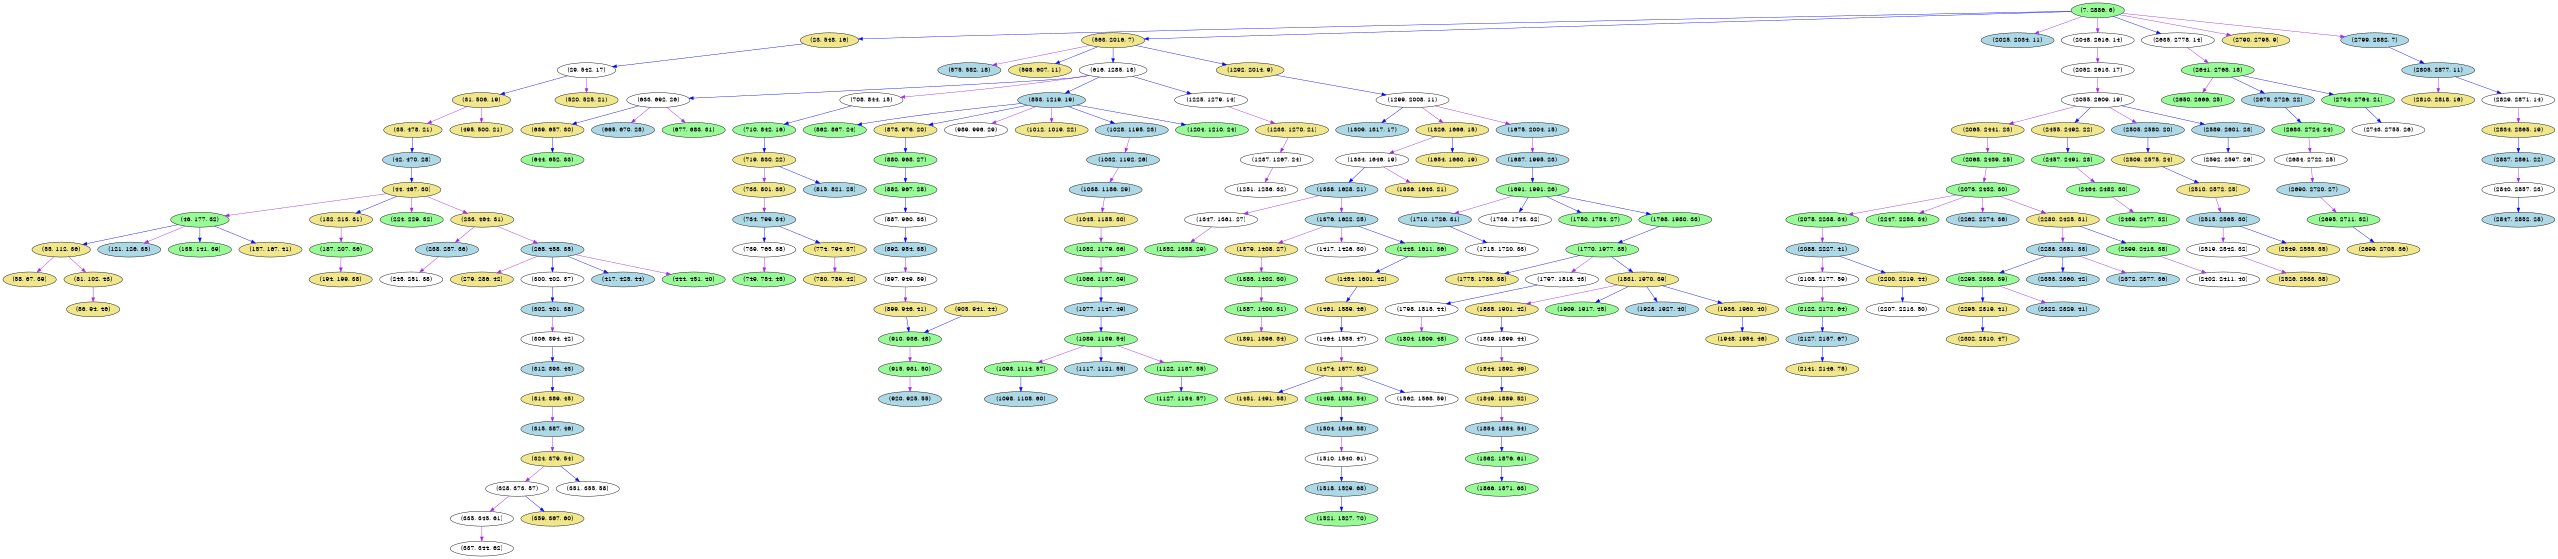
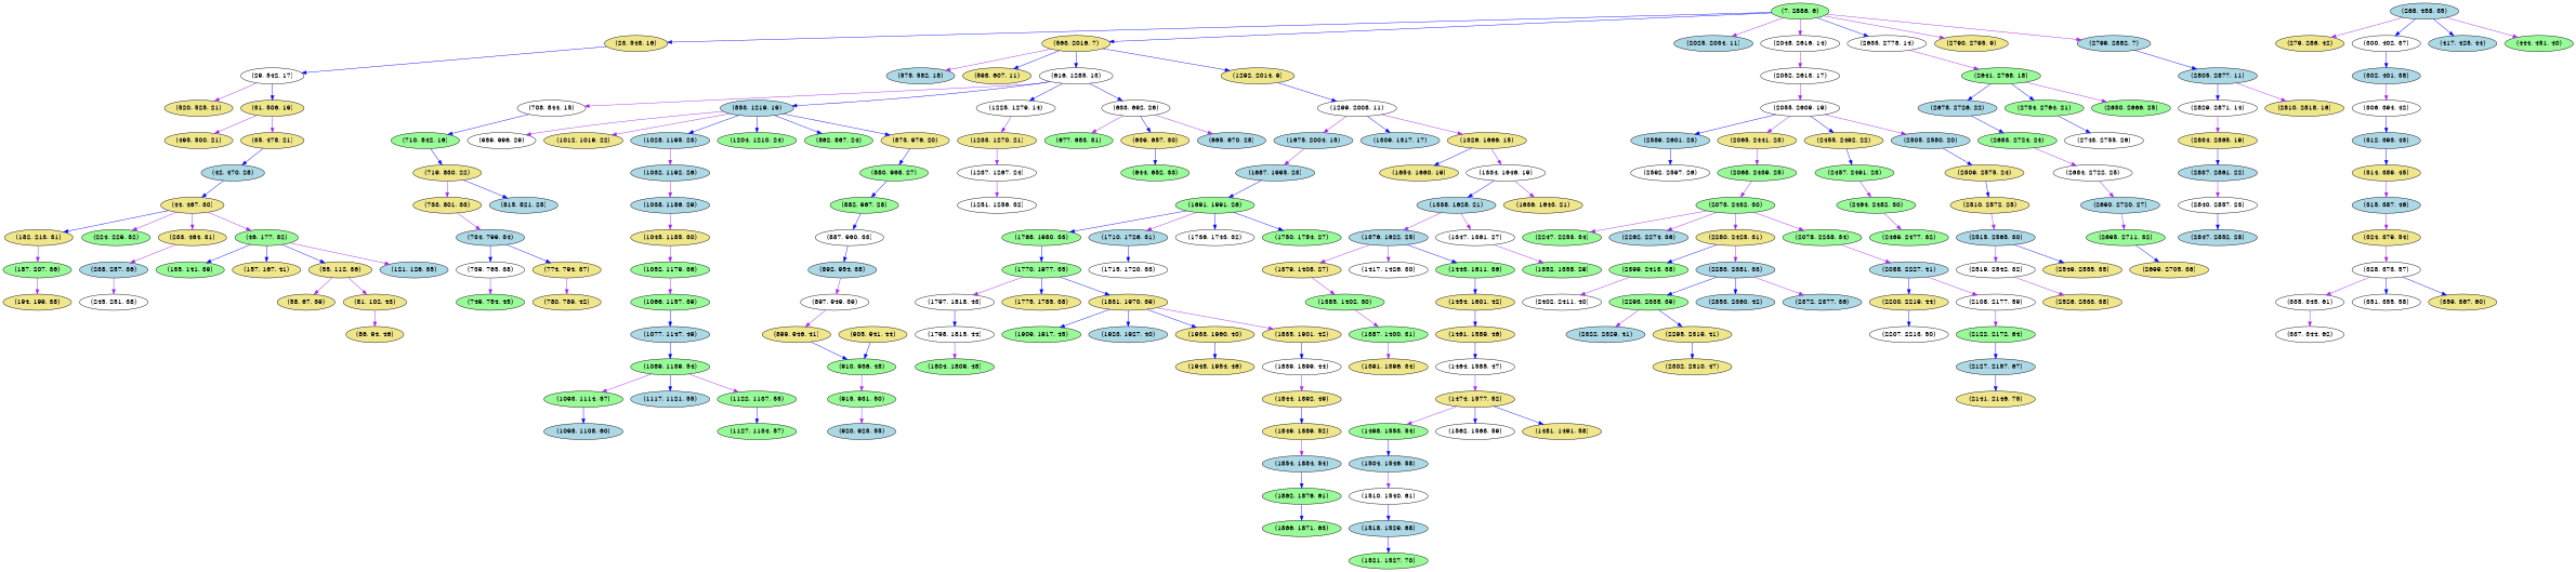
  digraph {
    node [fillcolor=khaki style=filled]
    edge [color=purple]
    "(7, 2886, 6)" [fillcolor=palegreen]
    "(23, 548, 16)"
    "(563, 2016, 7)"
    "(2025, 2034, 11)" [fillcolor=lightblue]
    "(2048, 2616, 14)" [fillcolor=white]
    "(2635, 2778, 14)" [fillcolor=white]
    "(2790, 2795, 9)"
    "(2799, 2882, 7)" [fillcolor=lightblue]
    "(29, 542, 17)" [fillcolor=white]
    "(575, 582, 18)" [fillcolor=lightblue]
    "(598, 607, 11)"
    "(616, 1285, 13)" [fillcolor=white]
    "(1292, 2014, 9)"
    "(2052, 2613, 17)" [fillcolor=white]
    "(2641, 2768, 18)" [fillcolor=palegreen]
    "(2805, 2877, 11)" [fillcolor=lightblue]
    "(31, 506, 19)"
    "(520, 525, 21)"
    "(35, 478, 21)"
    "(495, 500, 21)"
    "(42, 470, 28)" [fillcolor=lightblue]
    "(44, 467, 30)"
    "(46, 177, 32)" [fillcolor=palegreen]
    "(182, 213, 31)"
    "(224, 229, 32)" [fillcolor=palegreen]
    "(233, 464, 31)"
    "(55, 112, 36)"
    "(121, 126, 35)" [fillcolor=lightblue]
    "(135, 141, 39)" [fillcolor=palegreen]
    "(157, 167, 41)"
    "(187, 207, 36)" [fillcolor=palegreen]
    "(238, 257, 36)" [fillcolor=lightblue]
    "(268, 458, 35)" [fillcolor=lightblue]
    "(58, 67, 39)"
    "(81, 102, 43)"
    "(86, 94, 46)"
    "(194, 199, 38)"
    "(245, 251, 38)" [fillcolor=white]
    "(279, 286, 42)"
    "(300, 402, 37)" [fillcolor=white]
    "(417, 425, 44)" [fillcolor=lightblue]
    "(444, 451, 40)" [fillcolor=palegreen]
    "(302, 401, 38)" [fillcolor=lightblue]
    "(306, 394, 42)" [fillcolor=white]
    "(312, 393, 43)" [fillcolor=lightblue]
    "(314, 389, 45)"
    "(315, 387, 46)" [fillcolor=lightblue]
    "(324, 379, 54)"
    "(328, 373, 57)" [fillcolor=white]
    "(335, 345, 61)" [fillcolor=white]
    "(351, 355, 58)" [fillcolor=white]
    "(359, 367, 60)"
    "(337, 344, 62)" [fillcolor=white]
    "(633, 692, 26)" [fillcolor=white]
    "(708, 844, 15)" [fillcolor=white]
    "(853, 1219, 19)" [fillcolor=lightblue]
    "(1225, 1279, 14)" [fillcolor=white]
    "(1299, 2008, 11)" [fillcolor=white]
    "(639, 657, 30)"
    "(665, 670, 28)" [fillcolor=lightblue]
    "(677, 683, 31)" [fillcolor=palegreen]
    "(710, 842, 16)" [fillcolor=palegreen]
    "(862, 867, 24)" [fillcolor=palegreen]
    "(873, 976, 20)"
    "(989, 996, 29)" [fillcolor=white]
    "(1012, 1019, 22)"
    "(1028, 1195, 23)" [fillcolor=lightblue]
    "(1204, 1210, 24)" [fillcolor=palegreen]
    "(1233, 1270, 21)"
    "(644, 652, 33)" [fillcolor=palegreen]
    "(719, 830, 22)"
    "(733, 801, 33)"
    "(815, 821, 25)" [fillcolor=lightblue]
    "(734, 799, 34)" [fillcolor=lightblue]
    "(739, 765, 38)" [fillcolor=white]
    "(774, 794, 37)"
    "(749, 754, 45)" [fillcolor=palegreen]
    "(780, 789, 42)"
    "(880, 968, 27)" [fillcolor=palegreen]
    "(1032, 1192, 26)" [fillcolor=lightblue]
    "(882, 967, 28)" [fillcolor=palegreen]
    "(887, 960, 33)" [fillcolor=white]
    "(892, 954, 38)" [fillcolor=lightblue]
    "(897, 949, 39)" [fillcolor=white]
    "(899, 946, 41)"
    "(910, 936, 48)" [fillcolor=palegreen]
    "(905, 941, 44)"
    "(915, 931, 50)" [fillcolor=palegreen]
    "(920, 925, 55)" [fillcolor=lightblue]
    "(1038, 1186, 29)" [fillcolor=lightblue]
    "(1045, 1185, 30)"
    "(1052, 1179, 36)" [fillcolor=palegreen]
    "(1066, 1157, 39)" [fillcolor=palegreen]
    "(1077, 1147, 49)" [fillcolor=lightblue]
    "(1089, 1139, 54)" [fillcolor=palegreen]
    "(1093, 1114, 57)" [fillcolor=palegreen]
    "(1117, 1121, 55)" [fillcolor=lightblue]
    "(1122, 1137, 55)" [fillcolor=palegreen]
    "(1098, 1108, 60)" [fillcolor=lightblue]
    "(1127, 1134, 57)" [fillcolor=palegreen]
    "(1237, 1267, 24)" [fillcolor=white]
    "(1251, 1256, 32)" [fillcolor=white]
    "(1309, 1317, 17)" [fillcolor=lightblue]
    "(1326, 1666, 15)"
    "(1675, 2004, 15)" [fillcolor=lightblue]
    "(1334, 1646, 19)" [fillcolor=white]
    "(1654, 1660, 19)"
    "(1687, 1995, 23)" [fillcolor=lightblue]
    "(1338, 1628, 21)" [fillcolor=lightblue]
    "(1636, 1643, 21)"
    "(1347, 1361, 27)" [fillcolor=white]
    "(1376, 1622, 25)" [fillcolor=lightblue]
    "(1352, 1358, 29)" [fillcolor=palegreen]
    "(1379, 1408, 27)"
    "(1417, 1426, 30)" [fillcolor=white]
    "(1443, 1611, 36)" [fillcolor=palegreen]
    "(1385, 1402, 30)" [fillcolor=palegreen]
    "(1454, 1601, 42)"
    "(1387, 1400, 31)" [fillcolor=palegreen]
    "(1391, 1396, 34)"
    "(1461, 1589, 46)"
    "(1464, 1585, 47)" [fillcolor=white]
    "(1474, 1577, 52)"
    "(1481, 1491, 58)"
    "(1498, 1553, 54)" [fillcolor=palegreen]
    "(1562, 1568, 59)" [fillcolor=white]
    "(1504, 1546, 58)" [fillcolor=lightblue]
    "(1510, 1540, 61)" [fillcolor=white]
    "(1518, 1529, 68)" [fillcolor=lightblue]
    "(1521, 1527, 70)" [fillcolor=palegreen]
    "(1691, 1991, 26)" [fillcolor=palegreen]
    "(1710, 1726, 31)" [fillcolor=lightblue]
    "(1736, 1743, 32)" [fillcolor=white]
    "(1750, 1754, 27)" [fillcolor=palegreen]
    "(1768, 1980, 33)" [fillcolor=palegreen]
    "(1715, 1720, 33)" [fillcolor=white]
    "(1770, 1977, 35)" [fillcolor=palegreen]
    "(1775, 1785, 38)"
    "(1797, 1818, 43)" [fillcolor=white]
    "(1831, 1970, 39)"
    "(1798, 1815, 44)" [fillcolor=white]
    "(1835, 1901, 42)"
    "(1909, 1917, 45)" [fillcolor=palegreen]
    "(1923, 1927, 40)" [fillcolor=lightblue]
    "(1933, 1960, 40)"
    "(1804, 1809, 48)" [fillcolor=palegreen]
    "(1839, 1899, 44)" [fillcolor=white]
    "(1948, 1954, 46)"
    "(1844, 1892, 49)"
    "(1849, 1889, 52)"
    "(1854, 1884, 54)" [fillcolor=lightblue]
    "(1862, 1876, 61)" [fillcolor=palegreen]
    "(1866, 1871, 63)" [fillcolor=palegreen]
    "(2055, 2609, 19)" [fillcolor=white]
    "(2065, 2441, 23)"
    "(2455, 2492, 22)"
    "(2505, 2580, 20)" [fillcolor=lightblue]
    "(2589, 2601, 23)" [fillcolor=lightblue]
    "(2068, 2439, 25)" [fillcolor=palegreen]
    "(2457, 2491, 23)" [fillcolor=palegreen]
    "(2509, 2575, 24)"
    "(2592, 2597, 26)" [fillcolor=white]
    "(2073, 2432, 30)" [fillcolor=palegreen]
    "(2078, 2238, 34)" [fillcolor=palegreen]
    "(2247, 2253, 34)" [fillcolor=palegreen]
    "(2262, 2274, 36)" [fillcolor=lightblue]
    "(2280, 2425, 31)"
    "(2088, 2227, 41)" [fillcolor=lightblue]
    "(2283, 2381, 33)" [fillcolor=lightblue]
    "(2399, 2413, 38)" [fillcolor=palegreen]
    "(2108, 2177, 59)" [fillcolor=white]
    "(2200, 2219, 44)"
    "(2122, 2172, 64)" [fillcolor=palegreen]
    "(2207, 2213, 50)" [fillcolor=white]
    "(2127, 2157, 67)" [fillcolor=lightblue]
    "(2141, 2146, 75)"
    "(2293, 2335, 39)" [fillcolor=palegreen]
    "(2353, 2360, 42)" [fillcolor=lightblue]
    "(2372, 2377, 36)" [fillcolor=lightblue]
    "(2402, 2411, 40)" [fillcolor=white]
    "(2295, 2319, 41)"
    "(2322, 2329, 41)" [fillcolor=lightblue]
    "(2302, 2310, 47)"
    "(2464, 2482, 30)" [fillcolor=palegreen]
    "(2469, 2477, 32)" [fillcolor=palegreen]
    "(2510, 2572, 25)"
    "(2515, 2565, 30)" [fillcolor=lightblue]
    "(2519, 2542, 32)" [fillcolor=white]
    "(2549, 2555, 35)"
    "(2526, 2533, 38)"
    "(2650, 2666, 25)" [fillcolor=palegreen]
    "(2678, 2726, 22)" [fillcolor=lightblue]
    "(2734, 2764, 21)" [fillcolor=palegreen]
    "(2683, 2724, 24)" [fillcolor=palegreen]
    "(2743, 2755, 26)" [fillcolor=white]
    "(2684, 2722, 25)" [fillcolor=white]
    "(2690, 2720, 27)" [fillcolor=lightblue]
    "(2695, 2711, 32)" [fillcolor=palegreen]
    "(2699, 2705, 36)"
    "(2810, 2818, 16)"
    "(2829, 2871, 14)" [fillcolor=white]
    "(2834, 2865, 19)"
    "(2837, 2861, 22)" [fillcolor=lightblue]
    "(2840, 2857, 23)" [fillcolor=white]
    "(2847, 2852, 28)" [fillcolor=lightblue]
    "(7, 2886, 6)" -> "(23, 548, 16)" [color=blue]
    "(7, 2886, 6)" -> "(563, 2016, 7)" [color=blue]
    "(7, 2886, 6)" -> "(2025, 2034, 11)"
    "(7, 2886, 6)" -> "(2048, 2616, 14)"
    "(7, 2886, 6)" -> "(2635, 2778, 14)" [color=blue]
    "(7, 2886, 6)" -> "(2790, 2795, 9)"
    "(7, 2886, 6)" -> "(2799, 2882, 7)"
    "(23, 548, 16)" -> "(29, 542, 17)" [color=blue]
    "(563, 2016, 7)" -> "(575, 582, 18)"
    "(563, 2016, 7)" -> "(598, 607, 11)" [color=blue]
    "(563, 2016, 7)" -> "(616, 1285, 13)" [color=blue]
    "(563, 2016, 7)" -> "(1292, 2014, 9)" [color=blue]
    "(2048, 2616, 14)" -> "(2052, 2613, 17)"
    "(2635, 2778, 14)" -> "(2641, 2768, 18)"
    "(2799, 2882, 7)" -> "(2805, 2877, 11)" [color=blue]
    "(29, 542, 17)" -> "(31, 506, 19)" [color=blue]
    "(29, 542, 17)" -> "(520, 525, 21)"
    "(616, 1285, 13)" -> "(633, 692, 26)" [color=blue]
    "(616, 1285, 13)" -> "(708, 844, 15)"
    "(616, 1285, 13)" -> "(853, 1219, 19)" [color=blue]
    "(616, 1285, 13)" -> "(1225, 1279, 14)" [color=blue]
    "(1292, 2014, 9)" -> "(1299, 2008, 11)" [color=blue]
    "(2052, 2613, 17)" -> "(2055, 2609, 19)"
    "(2641, 2768, 18)" -> "(2650, 2666, 25)"
    "(2641, 2768, 18)" -> "(2678, 2726, 22)" [color=blue]
    "(2641, 2768, 18)" -> "(2734, 2764, 21)" [color=blue]
    "(2805, 2877, 11)" -> "(2810, 2818, 16)"
    "(2805, 2877, 11)" -> "(2829, 2871, 14)" [color=blue]
    "(31, 506, 19)" -> "(35, 478, 21)"
    "(31, 506, 19)" -> "(495, 500, 21)"
    "(35, 478, 21)" -> "(42, 470, 28)" [color=blue]
    "(42, 470, 28)" -> "(44, 467, 30)" [color=blue]
    "(44, 467, 30)" -> "(46, 177, 32)"
    "(44, 467, 30)" -> "(182, 213, 31)" [color=blue]
    "(44, 467, 30)" -> "(224, 229, 32)"
    "(44, 467, 30)" -> "(233, 464, 31)"
    "(46, 177, 32)" -> "(55, 112, 36)" [color=blue]
    "(46, 177, 32)" -> "(121, 126, 35)"
    "(46, 177, 32)" -> "(135, 141, 39)" [color=blue]
    "(46, 177, 32)" -> "(157, 167, 41)" [color=blue]
    "(182, 213, 31)" -> "(187, 207, 36)"
    "(233, 464, 31)" -> "(238, 257, 36)"
-   "(233, 464, 31)" -> "(268, 458, 35)"
    "(55, 112, 36)" -> "(58, 67, 39)"
    "(55, 112, 36)" -> "(81, 102, 43)"
    "(187, 207, 36)" -> "(194, 199, 38)"
    "(238, 257, 36)" -> "(245, 251, 38)"
    "(268, 458, 35)" -> "(279, 286, 42)"
    "(268, 458, 35)" -> "(300, 402, 37)" [color=blue]
    "(268, 458, 35)" -> "(417, 425, 44)" [color=blue]
    "(268, 458, 35)" -> "(444, 451, 40)"
    "(81, 102, 43)" -> "(86, 94, 46)"
    "(300, 402, 37)" -> "(302, 401, 38)" [color=blue]
    "(302, 401, 38)" -> "(306, 394, 42)"
    "(306, 394, 42)" -> "(312, 393, 43)" [color=blue]
    "(312, 393, 43)" -> "(314, 389, 45)" [color=blue]
    "(314, 389, 45)" -> "(315, 387, 46)"
    "(315, 387, 46)" -> "(324, 379, 54)"
    "(324, 379, 54)" -> "(328, 373, 57)"
    "(328, 373, 57)" -> "(335, 345, 61)"
-   "(324, 379, 54)" -> "(351, 355, 58)" [color=blue]
+   "(328, 373, 57)" -> "(351, 355, 58)" [color=blue]
    "(328, 373, 57)" -> "(359, 367, 60)" [color=blue]
    "(335, 345, 61)" -> "(337, 344, 62)"
    "(633, 692, 26)" -> "(639, 657, 30)" [color=blue]
    "(633, 692, 26)" -> "(665, 670, 28)"
    "(633, 692, 26)" -> "(677, 683, 31)"
    "(708, 844, 15)" -> "(710, 842, 16)" [color=blue]
    "(853, 1219, 19)" -> "(862, 867, 24)" [color=blue]
    "(853, 1219, 19)" -> "(873, 976, 20)" [color=blue]
    "(853, 1219, 19)" -> "(989, 996, 29)"
    "(853, 1219, 19)" -> "(1012, 1019, 22)"
    "(853, 1219, 19)" -> "(1028, 1195, 23)" [color=blue]
    "(853, 1219, 19)" -> "(1204, 1210, 24)" [color=blue]
    "(1225, 1279, 14)" -> "(1233, 1270, 21)"
    "(1299, 2008, 11)" -> "(1309, 1317, 17)" [color=blue]
    "(1299, 2008, 11)" -> "(1326, 1666, 15)"
    "(1299, 2008, 11)" -> "(1675, 2004, 15)"
    "(639, 657, 30)" -> "(644, 652, 33)" [color=blue]
    "(710, 842, 16)" -> "(719, 830, 22)" [color=blue]
    "(873, 976, 20)" -> "(880, 968, 27)" [color=blue]
    "(1028, 1195, 23)" -> "(1032, 1192, 26)"
    "(1233, 1270, 21)" -> "(1237, 1267, 24)"
    "(719, 830, 22)" -> "(733, 801, 33)"
    "(719, 830, 22)" -> "(815, 821, 25)" [color=blue]
    "(733, 801, 33)" -> "(734, 799, 34)"
    "(734, 799, 34)" -> "(739, 765, 38)" [color=blue]
    "(734, 799, 34)" -> "(774, 794, 37)" [color=blue]
    "(739, 765, 38)" -> "(749, 754, 45)"
    "(774, 794, 37)" -> "(780, 789, 42)"
    "(880, 968, 27)" -> "(882, 967, 28)" [color=blue]
    "(1032, 1192, 26)" -> "(1038, 1186, 29)"
    "(882, 967, 28)" -> "(887, 960, 33)" [color=blue]
    "(887, 960, 33)" -> "(892, 954, 38)" [color=blue]
    "(892, 954, 38)" -> "(897, 949, 39)"
    "(897, 949, 39)" -> "(899, 946, 41)"
    "(899, 946, 41)" -> "(910, 936, 48)" [color=blue]
    "(910, 936, 48)" -> "(915, 931, 50)"
    "(905, 941, 44)" -> "(910, 936, 48)" [color=blue]
    "(915, 931, 50)" -> "(920, 925, 55)"
    "(1038, 1186, 29)" -> "(1045, 1185, 30)"
    "(1045, 1185, 30)" -> "(1052, 1179, 36)"
    "(1052, 1179, 36)" -> "(1066, 1157, 39)"
    "(1066, 1157, 39)" -> "(1077, 1147, 49)" [color=blue]
    "(1077, 1147, 49)" -> "(1089, 1139, 54)" [color=blue]
    "(1089, 1139, 54)" -> "(1093, 1114, 57)"
    "(1089, 1139, 54)" -> "(1117, 1121, 55)" [color=blue]
    "(1089, 1139, 54)" -> "(1122, 1137, 55)"
    "(1093, 1114, 57)" -> "(1098, 1108, 60)" [color=blue]
    "(1122, 1137, 55)" -> "(1127, 1134, 57)" [color=blue]
    "(1237, 1267, 24)" -> "(1251, 1256, 32)"
    "(1326, 1666, 15)" -> "(1334, 1646, 19)"
    "(1326, 1666, 15)" -> "(1654, 1660, 19)" [color=blue]
    "(1675, 2004, 15)" -> "(1687, 1995, 23)"
    "(1334, 1646, 19)" -> "(1338, 1628, 21)" [color=blue]
    "(1334, 1646, 19)" -> "(1636, 1643, 21)"
    "(1687, 1995, 23)" -> "(1691, 1991, 26)" [color=blue]
    "(1338, 1628, 21)" -> "(1347, 1361, 27)"
    "(1338, 1628, 21)" -> "(1376, 1622, 25)"
    "(1347, 1361, 27)" -> "(1352, 1358, 29)"
    "(1376, 1622, 25)" -> "(1379, 1408, 27)"
    "(1376, 1622, 25)" -> "(1417, 1426, 30)"
    "(1376, 1622, 25)" -> "(1443, 1611, 36)" [color=blue]
    "(1379, 1408, 27)" -> "(1385, 1402, 30)"
    "(1443, 1611, 36)" -> "(1454, 1601, 42)" [color=blue]
    "(1385, 1402, 30)" -> "(1387, 1400, 31)"
    "(1454, 1601, 42)" -> "(1461, 1589, 46)" [color=blue]
    "(1387, 1400, 31)" -> "(1391, 1396, 34)"
    "(1461, 1589, 46)" -> "(1464, 1585, 47)" [color=blue]
    "(1464, 1585, 47)" -> "(1474, 1577, 52)"
    "(1474, 1577, 52)" -> "(1481, 1491, 58)" [color=blue]
    "(1474, 1577, 52)" -> "(1498, 1553, 54)"
    "(1474, 1577, 52)" -> "(1562, 1568, 59)" [color=blue]
    "(1498, 1553, 54)" -> "(1504, 1546, 58)" [color=blue]
    "(1504, 1546, 58)" -> "(1510, 1540, 61)"
    "(1510, 1540, 61)" -> "(1518, 1529, 68)" [color=blue]
    "(1518, 1529, 68)" -> "(1521, 1527, 70)" [color=blue]
    "(1691, 1991, 26)" -> "(1710, 1726, 31)"
    "(1691, 1991, 26)" -> "(1736, 1743, 32)" [color=blue]
    "(1691, 1991, 26)" -> "(1750, 1754, 27)" [color=blue]
    "(1691, 1991, 26)" -> "(1768, 1980, 33)" [color=blue]
    "(1710, 1726, 31)" -> "(1715, 1720, 33)" [color=blue]
    "(1768, 1980, 33)" -> "(1770, 1977, 35)" [color=blue]
    "(1770, 1977, 35)" -> "(1775, 1785, 38)" [color=blue]
    "(1770, 1977, 35)" -> "(1797, 1818, 43)"
    "(1770, 1977, 35)" -> "(1831, 1970, 39)" [color=blue]
    "(1797, 1818, 43)" -> "(1798, 1815, 44)" [color=blue]
    "(1831, 1970, 39)" -> "(1835, 1901, 42)"
    "(1831, 1970, 39)" -> "(1909, 1917, 45)" [color=blue]
    "(1831, 1970, 39)" -> "(1923, 1927, 40)" [color=blue]
    "(1831, 1970, 39)" -> "(1933, 1960, 40)" [color=blue]
    "(1798, 1815, 44)" -> "(1804, 1809, 48)"
    "(1835, 1901, 42)" -> "(1839, 1899, 44)" [color=blue]
    "(1933, 1960, 40)" -> "(1948, 1954, 46)" [color=blue]
    "(1839, 1899, 44)" -> "(1844, 1892, 49)"
    "(1844, 1892, 49)" -> "(1849, 1889, 52)" [color=blue]
    "(1849, 1889, 52)" -> "(1854, 1884, 54)"
    "(1854, 1884, 54)" -> "(1862, 1876, 61)" [color=blue]
    "(1862, 1876, 61)" -> "(1866, 1871, 63)" [color=blue]
    "(2055, 2609, 19)" -> "(2065, 2441, 23)"
    "(2055, 2609, 19)" -> "(2455, 2492, 22)" [color=blue]
    "(2055, 2609, 19)" -> "(2505, 2580, 20)"
    "(2055, 2609, 19)" -> "(2589, 2601, 23)" [color=blue]
    "(2065, 2441, 23)" -> "(2068, 2439, 25)"
    "(2455, 2492, 22)" -> "(2457, 2491, 23)" [color=blue]
    "(2505, 2580, 20)" -> "(2509, 2575, 24)" [color=blue]
    "(2589, 2601, 23)" -> "(2592, 2597, 26)" [color=blue]
    "(2068, 2439, 25)" -> "(2073, 2432, 30)"
    "(2457, 2491, 23)" -> "(2464, 2482, 30)"
    "(2509, 2575, 24)" -> "(2510, 2572, 25)" [color=blue]
    "(2073, 2432, 30)" -> "(2078, 2238, 34)"
    "(2073, 2432, 30)" -> "(2247, 2253, 34)"
    "(2073, 2432, 30)" -> "(2262, 2274, 36)"
    "(2073, 2432, 30)" -> "(2280, 2425, 31)"
    "(2078, 2238, 34)" -> "(2088, 2227, 41)"
    "(2280, 2425, 31)" -> "(2283, 2381, 33)"
    "(2280, 2425, 31)" -> "(2399, 2413, 38)" [color=blue]
    "(2088, 2227, 41)" -> "(2108, 2177, 59)"
    "(2088, 2227, 41)" -> "(2200, 2219, 44)" [color=blue]
    "(2283, 2381, 33)" -> "(2293, 2335, 39)" [color=blue]
    "(2283, 2381, 33)" -> "(2353, 2360, 42)" [color=blue]
    "(2283, 2381, 33)" -> "(2372, 2377, 36)"
    "(2399, 2413, 38)" -> "(2402, 2411, 40)"
    "(2108, 2177, 59)" -> "(2122, 2172, 64)"
    "(2200, 2219, 44)" -> "(2207, 2213, 50)" [color=blue]
    "(2122, 2172, 64)" -> "(2127, 2157, 67)" [color=blue]
    "(2127, 2157, 67)" -> "(2141, 2146, 75)" [color=blue]
    "(2293, 2335, 39)" -> "(2295, 2319, 41)" [color=blue]
    "(2293, 2335, 39)" -> "(2322, 2329, 41)"
    "(2295, 2319, 41)" -> "(2302, 2310, 47)" [color=blue]
    "(2464, 2482, 30)" -> "(2469, 2477, 32)"
    "(2510, 2572, 25)" -> "(2515, 2565, 30)"
    "(2515, 2565, 30)" -> "(2519, 2542, 32)"
    "(2515, 2565, 30)" -> "(2549, 2555, 35)" [color=blue]
    "(2519, 2542, 32)" -> "(2526, 2533, 38)"
    "(2678, 2726, 22)" -> "(2683, 2724, 24)" [color=blue]
    "(2734, 2764, 21)" -> "(2743, 2755, 26)" [color=blue]
    "(2683, 2724, 24)" -> "(2684, 2722, 25)"
    "(2684, 2722, 25)" -> "(2690, 2720, 27)"
    "(2690, 2720, 27)" -> "(2695, 2711, 32)"
    "(2695, 2711, 32)" -> "(2699, 2705, 36)" [color=blue]
    "(2829, 2871, 14)" -> "(2834, 2865, 19)"
    "(2834, 2865, 19)" -> "(2837, 2861, 22)" [color=blue]
    "(2837, 2861, 22)" -> "(2840, 2857, 23)"
    "(2840, 2857, 23)" -> "(2847, 2852, 28)" [color=blue]
  }
